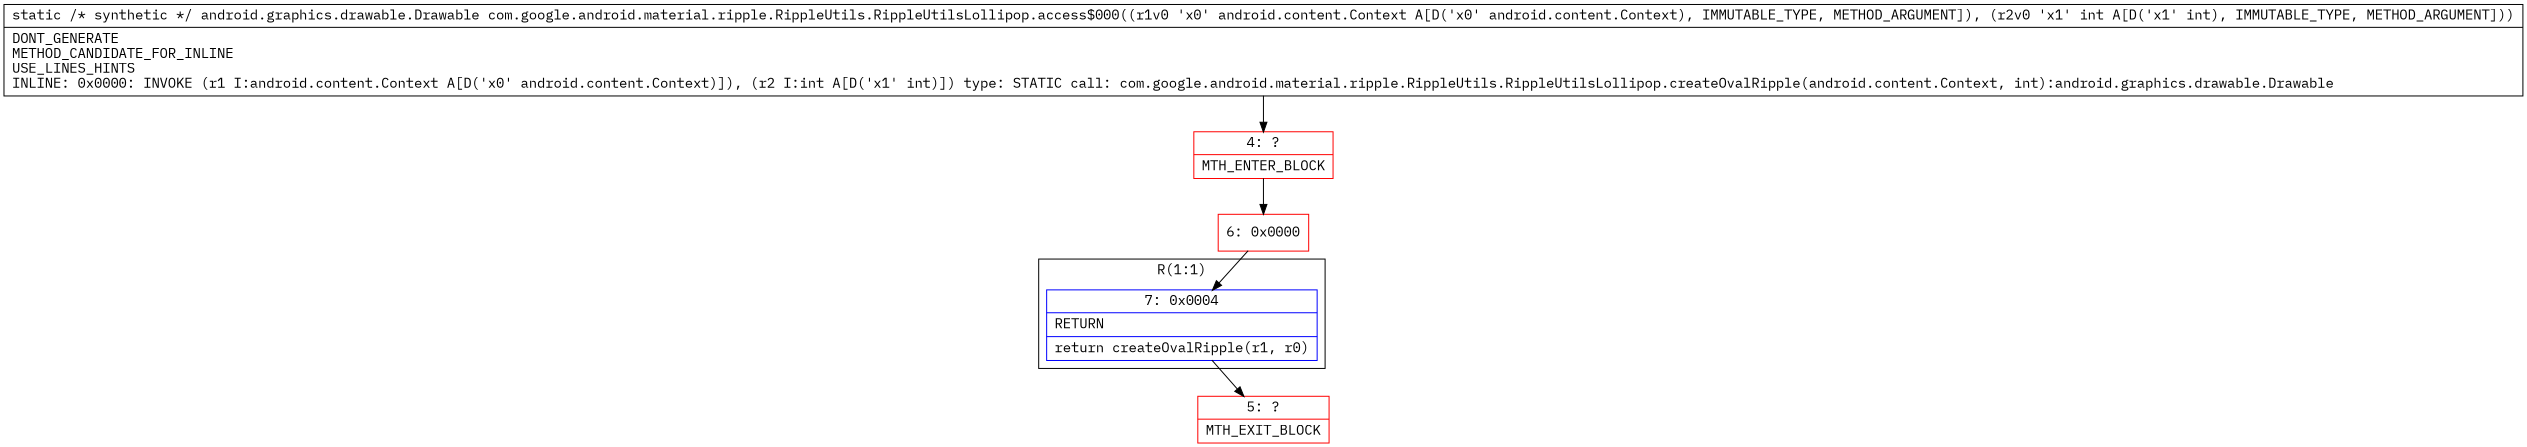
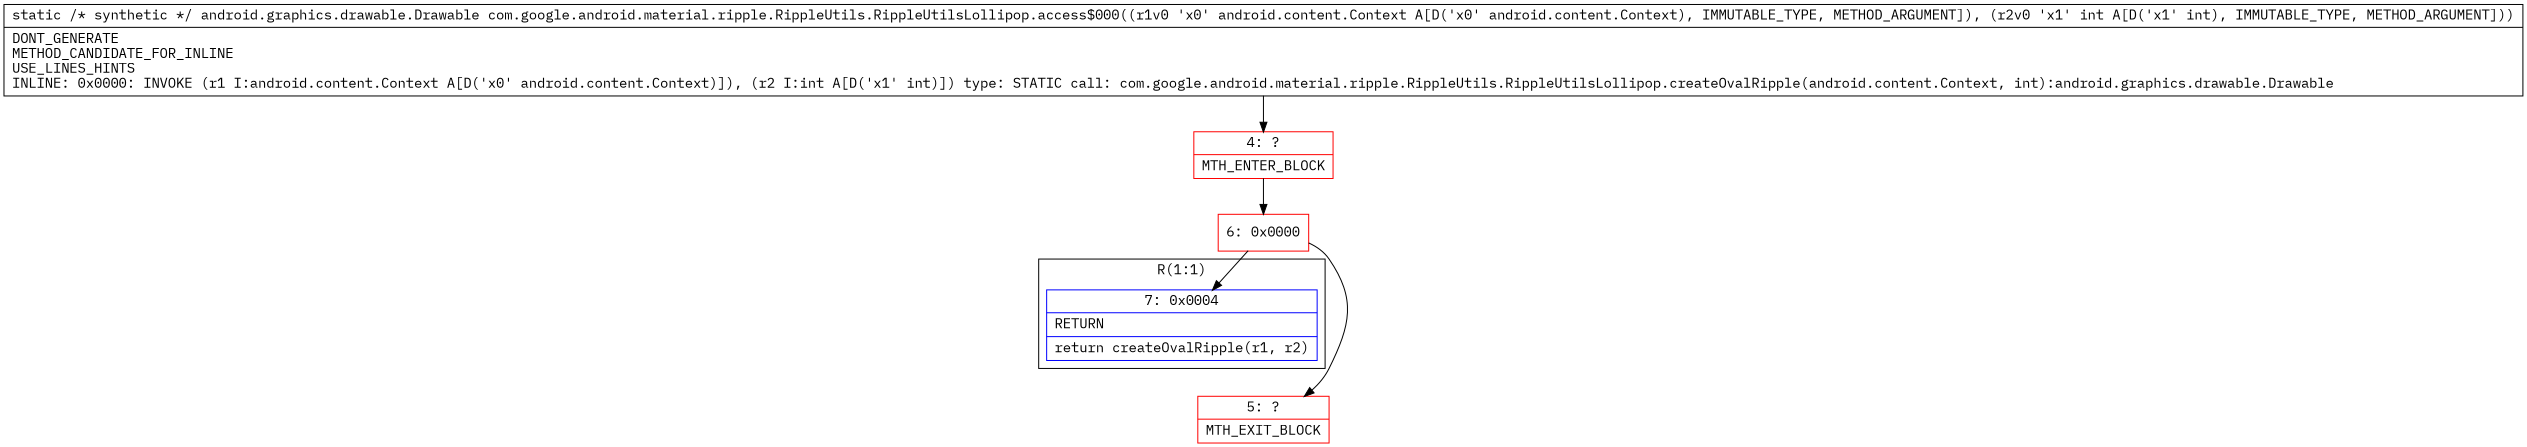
  digraph {
    fontname="IBM Plex Mono"
    node [color=red fontname="IBM Plex Mono" shape=record]
    edge [fontname="IBM Plex Mono"]
-   n1 [color=blue label="{7\:\ 0x0004|RETURN\l|return createOvalRipple(r1, r0)\l}"]
+   n1 [color=blue label="{7\:\ 0x0004|RETURN\l|return createOvalRipple(r1, r2)\l}"]
    n2 [label="{5\:\ ?|MTH_EXIT_BLOCK\l}"]
    n3 [label="{4\:\ ?|MTH_ENTER_BLOCK\l}"]
    n4 [label="{6\:\ 0x0000}"]
    n5 [label="{static \/* synthetic *\/ android.graphics.drawable.Drawable com.google.android.material.ripple.RippleUtils.RippleUtilsLollipop.access$000((r1v0 'x0' android.content.Context A[D('x0' android.content.Context), IMMUTABLE_TYPE, METHOD_ARGUMENT]), (r2v0 'x1' int A[D('x1' int), IMMUTABLE_TYPE, METHOD_ARGUMENT]))  | DONT_GENERATE\lMETHOD_CANDIDATE_FOR_INLINE\lUSE_LINES_HINTS\lINLINE: 0x0000: INVOKE  (r1 I:android.content.Context A[D('x0' android.content.Context)]), (r2 I:int A[D('x1' int)]) type: STATIC call: com.google.android.material.ripple.RippleUtils.RippleUtilsLollipop.createOvalRipple(android.content.Context, int):android.graphics.drawable.Drawable\l}" color=""]
    subgraph cluster_1 {
      label="R(1:1)"
      n1
    }
-   n1 -> n2
+   n4 -> n2
    n3 -> n4
    n4 -> n1
    n5 -> n3
  }
